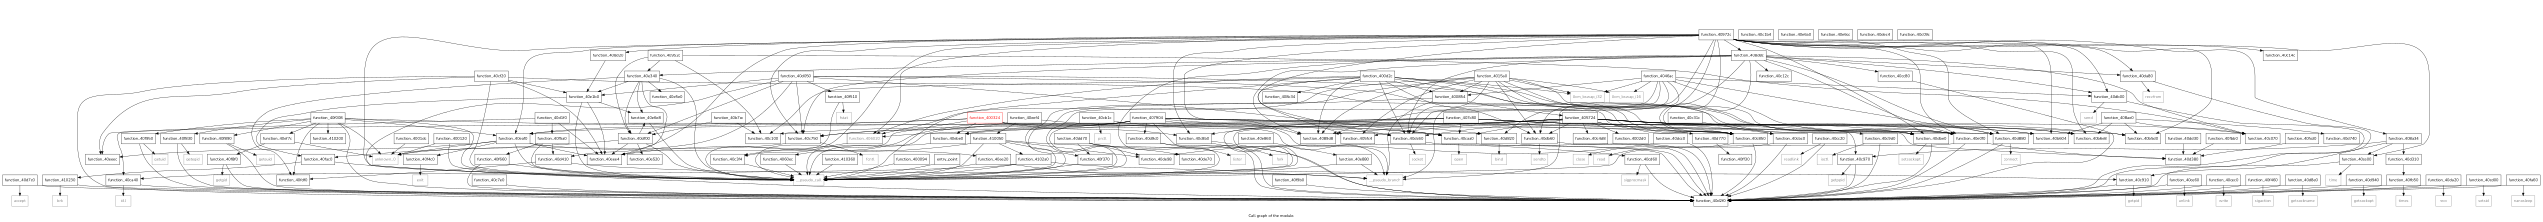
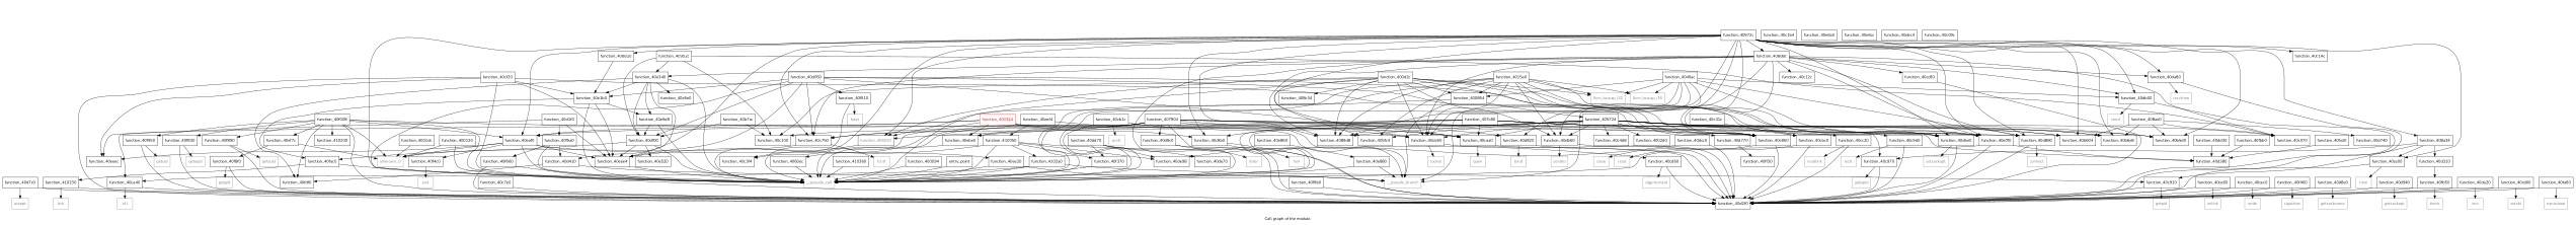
  digraph {
    fontname=Nunito
    label="Call graph of the module."
    node [fontname=Nunito shape=record]
    edge [fontname=Nunito]
    n1 [label="{function_40f5a0}"]
    n2 [label="{function_40d410}"]
    n3 [label="{function_40f660}"]
    n4 [color=gray50 fontcolor=gray50 label="{__pseudo_call}"]
    n5 [label="{function_40fdf0}"]
    n6 [color=gray50 fontcolor=gray50 label="{__pseudo_branch}"]
    n7 [label="{function_40d2f0}"]
    n8 [label="{function_40c1b4}"]
    n9 [label="{function_40c31c}"]
    n10 [label="{function_40cbc0}"]
    n11 [color=gray50 fontcolor=gray50 label="{read}"]
    n12 [label="{function_40c3f4}"]
    n13 [label="{function_40c4d8}"]
    n14 [label="{function_40c750}"]
    n15 [color=gray50 fontcolor=gray50 label="{unknown_0}"]
    n16 [color=gray50 fontcolor=gray50 label="{fcntl}"]
    n17 [label="{function_40c7e0}"]
    n18 [label="{function_40db60}"]
    n19 [color=gray50 fontcolor=gray50 label="{sendto}"]
    n20 [label="{function_40c850}"]
    n21 [color=gray50 fontcolor=gray50 label="{close}"]
    n22 [label="{function_40c8b0}"]
    n23 [color=gray50 fontcolor=gray50 label="{fork}"]
    n24 [label="{function_40cd60}"]
    n25 [color=gray50 fontcolor=gray50 label="{sigprocmask}"]
    n26 [label="{function_40e5e0}"]
    n27 [label="{function_40d7c0}"]
    n28 [color=gray50 fontcolor=gray50 label="{accept}"]
    n29 [label="{function_40f008}"]
    n30 [label="{function_40eaf0}"]
    n31 [label="{function_40ef7c}"]
    n32 [label="{function_40d380}"]
    n33 [label="{function_40f890}"]
    n34 [label="{function_40f950}"]
    n35 [label="{function_40f830}"]
    n36 [label="{function_410200}"]
    n37 [label="{function_40eee4}"]
    n38 [label="{function_40eeec}"]
    n39 [label="{function_40ee20}"]
    n40 [label="{function_40f4c0}"]
    n41 [label="{function_40f8f0}"]
    n42 [color=gray50 fontcolor=gray50 label="{geteuid}"]
    n43 [color=gray50 fontcolor=gray50 label="{getgid}"]
    n44 [color=gray50 fontcolor=gray50 label="{getuid}"]
    n45 [color=gray50 fontcolor=gray50 label="{getegid}"]
    n46 [label="{function_40c910}"]
    n47 [color=gray50 fontcolor=gray50 label="{getpid}"]
    n48 [label="{function_40dbe0}"]
    n49 [color=gray50 fontcolor=gray50 label="{setsockopt}"]
    n50 [label="{function_40e6a0}"]
    n51 [label="{function_40d820}"]
    n52 [color=gray50 fontcolor=gray50 label="{bind}"]
    n53 [label="{function_40ce00}"]
    n54 [color=gray50 fontcolor=gray50 label="{time}"]
    n55 [label="{function_40dc60}"]
    n56 [color=gray50 fontcolor=gray50 label="{socket}"]
    n57 [label="{function_40c970}"]
    n58 [color=gray50 fontcolor=gray50 label="{getppid}"]
    n59 [label="{function_40dcc0}"]
    n60 [label="{function_40de98}"]
    n61 [label="{function_40e6cc}"]
    n62 [label="{function_40d880}"]
    n63 [color=gray50 fontcolor=gray50 label="{connect}"]
    n64 [label="{function_40ce60}"]
    n65 [color=gray50 fontcolor=gray50 label="{unlink}"]
    n66 [label="{function_40dd30}"]
    n67 [label="{function_40c9d0}"]
    n68 [color=gray50 fontcolor=gray50 label="{ioctl}"]
    n69 [label="{function_40dd70}"]
    n70 [label="{function_40de70}"]
    n71 [label="{function_40f370}"]
    n72 [label="{function_40ca40}"]
    n73 [color=gray50 fontcolor=gray50 label="{kill}"]
    n74 [label="{function_40cec0}"]
    n75 [color=gray50 fontcolor=gray50 label="{write}"]
    n76 [label="{function_40caa0}"]
    n77 [color=gray50 fontcolor=gray50 label="{open}"]
    n78 [label="{function_40cb1c}"]
    n79 [color=gray50 fontcolor=gray50 label="{prctl}"]
    n80 [label="{function_40cf20}"]
    n81 [label="{function_40e1b0}"]
    n82 [label="{function_40e6e8}"]
    n83 [label="{function_40fac0}"]
    n84 [label="{function_40dec4}"]
    n85 [label="{function_40d050}"]
    n86 [label="{function_40df00}"]
    n87 [label="{function_40e0f0}"]
    n88 [label="{function_40f510}"]
    n89 [label="{function_40e520}"]
    n90 [color=gray50 fontcolor=gray50 label="{fstat}"]
    n91 [label="{function_410230}"]
    n92 [label="{function_40d1f0}"]
    n93 [label="{function_40f460}"]
    n94 [color=gray50 fontcolor=gray50 label="{sigaction}"]
    n95 [label="{function_40c12c}"]
    n96 [label="{function_40c14c}"]
    n97 [label="{function_40d8e0}"]
    n98 [color=gray50 fontcolor=gray50 label="{getsockname}"]
    n99 [label="{function_40e860}"]
    n100 [label="{function_40e880}"]
    n101 [label="{function_40d940}"]
    n102 [color=gray50 fontcolor=gray50 label="{getsockopt}"]
    n103 [color=gray50 fontcolor=gray50 label="{exit}"]
    n104 [label="{function_40ebe0}"]
    n105 [label="{function_40d9c0}"]
    n106 [color=gray50 fontcolor=gray50 label="{listen}"]
    n107 [label="{function_40da20}"]
    n108 [color=gray50 fontcolor=gray50 label="{recv}"]
    n109 [label="{function_40da80}"]
    n110 [color=gray50 fontcolor=gray50 label="{recvfrom}"]
    n111 [label="{function_40eef4}"]
    n112 [label="{function_410050}"]
    n113 [label="{function_4102a0}"]
    n114 [label="{function_40db00}"]
    n115 [color=gray50 fontcolor=gray50 label="{send}"]
    n116 [label="{function_40d310}"]
    n117 [label="{function_40fb50}"]
    n118 [color=gray50 fontcolor=gray50 label="{times}"]
    n119 [label="{function_40cc20}"]
    n120 [color=gray50 fontcolor=gray50 label="{readlink}"]
    n121 [label="{function_40cc80}"]
    n122 [label="{function_40e340}"]
    n123 [label="{function_40d740}"]
    n124 [label="{function_40cd00}"]
    n125 [color=gray50 fontcolor=gray50 label="{setsid}"]
    n126 [label="{function_40fa60}"]
    n127 [color=gray50 fontcolor=gray50 label="{nanosleep}"]
    n128 [color=gray50 fontcolor=gray50 label="{brk}"]
    n129 [label="{function_40fbb0}"]
    n130 [label="{function_40f9b0}"]
    n131 [color=gray50 fontcolor=gray50 label="{llvm_bswap_i32}"]
    n132 [color=gray50 fontcolor=gray50 label="{llvm_bswap_i16}"]
    n133 [label="{function_40fcd0}"]
    n134 [label="{function_40ff30}"]
    n135 [label="{function_410360}"]
    n136 [label="{function_40d770}"]
    n137 [label="{function_400094}"]
    n138 [label="{function_400120}"]
    n139 [label="{function_4001dc}"]
    n140 [label="{entry_point}"]
    n141 [label="{function_4002d0}"]
    n142 [color=red fontcolor=red label="{function_400324}"]
    n143 [label="{function_400854}"]
    n144 [label="{function_405724}"]
    n145 [label="{function_407c80}"]
    n146 [label="{function_40b5d0}"]
    n147 [label="{function_40b604}"]
    n148 [label="{function_40b6e8}"]
    n149 [label="{function_400d2c}"]
    n150 [label="{function_405fc4}"]
    n151 [fontcolor=gray50 label="{function_406020}"]
    n152 [label="{function_4089d8}"]
    n153 [label="{function_408c34}"]
    n154 [label="{function_40c100}"]
    n155 [label="{function_4015a0}"]
    n156 [label="{function_4046ac}"]
    n157 [label="{function_40c070}"]
    n158 [label="{function_4060ec}"]
    n159 [label="{function_407904}"]
    n160 [label="{function_408a34}"]
    n161 [label="{function_408ae0}"]
    n162 [label="{function_408d20}"]
    n163 [label="{function_408d8c}"]
    n164 [label="{function_40952c}"]
    n165 [label="{function_40972c}"]
    n166 [label="{function_40b7cc}"]
    n167 [label="{function_40c09c}"]
    n1 -> n2
    n1 -> n3
    n1 -> n4
    n2 -> n5
    n2 -> n6
    n3 -> n4
    n3 -> n7
    n9 -> n10
    n10 -> n7
    n10 -> n11
-   n12 -> n4
+   n37 -> n4
    n14 -> n15
    n14 -> n16
    n17 -> n7
    n18 -> n7
    n18 -> n19
    n20 -> n7
    n20 -> n21
    n22 -> n7
    n22 -> n23
    n24 -> n7
    n24 -> n25
    n27 -> n7
    n27 -> n28
    n29 -> n4
    n29 -> n5
    n29 -> n7
    n29 -> n15
    n29 -> n30
    n29 -> n31
    n29 -> n32
    n29 -> n33
    n29 -> n34
    n29 -> n35
    n29 -> n36
    n30 -> n4
    n30 -> n15
    n30 -> n37
    n30 -> n38
    n30 -> n39
    n30 -> n40
    n31 -> n15
    n31 -> n41
    n33 -> n7
    n33 -> n42
    n34 -> n7
    n34 -> n44
    n35 -> n7
    n35 -> n45
    n39 -> n4
    n39 -> n6
    n40 -> n103
    n41 -> n7
    n41 -> n43
    n46 -> n7
    n46 -> n47
    n48 -> n7
    n48 -> n49
    n51 -> n7
    n51 -> n52
    n53 -> n7
    n53 -> n54
    n55 -> n7
    n55 -> n56
    n57 -> n7
    n57 -> n58
    n59 -> n7
    n59 -> n60
    n62 -> n7
    n62 -> n63
    n64 -> n7
    n64 -> n65
    n66 -> n32
    n67 -> n7
    n67 -> n68
    n69 -> n7
    n69 -> n60
    n69 -> n70
    n69 -> n71
    n71 -> n4
    n72 -> n7
    n72 -> n73
    n74 -> n7
    n74 -> n75
    n76 -> n7
    n76 -> n77
    n78 -> n4
    n78 -> n76
    n78 -> n79
    n80 -> n4
    n80 -> n7
    n80 -> n20
    n80 -> n37
    n80 -> n38
    n80 -> n81
    n81 -> n4
    n81 -> n37
    n81 -> n82
    n81 -> n83
    n82 -> n4
    n83 -> n4
    n83 -> n91
    n85 -> n7
    n85 -> n14
    n85 -> n20
    n85 -> n37
    n85 -> n76
    n85 -> n81
    n85 -> n86
    n85 -> n87
    n85 -> n88
    n86 -> n4
    n86 -> n37
-   n86 -> n82
+   n82 -> n86
    n86 -> n83
    n86 -> n89
    n87 -> n4
    n87 -> n7
    n87 -> n32
    n88 -> n4
    n88 -> n90
    n91 -> n7
    n91 -> n128
    n92 -> n1
    n92 -> n37
    n92 -> n38
    n93 -> n7
    n93 -> n94
    n97 -> n7
    n97 -> n98
    n99 -> n100
    n100 -> n4
    n100 -> n6
    n101 -> n7
    n101 -> n102
    n104 -> n4
    n105 -> n7
    n105 -> n106
    n107 -> n7
    n107 -> n108
    n109 -> n7
    n109 -> n110
    n111 -> n14
    n111 -> n76
    n111 -> n112
    n112 -> n4
    n112 -> n24
    n112 -> n37
    n112 -> n60
    n112 -> n71
    n112 -> n113
    n113 -> n4
    n113 -> n46
    n113 -> n72
    n114 -> n7
    n114 -> n115
    n116 -> n117
    n117 -> n7
    n117 -> n118
    n119 -> n7
    n119 -> n120
    n121 -> n7
    n122 -> n4
    n122 -> n5
    n122 -> n26
    n122 -> n37
    n122 -> n81
    n122 -> n82
    n122 -> n86
    n124 -> n7
    n124 -> n125
    n126 -> n7
    n126 -> n127
    n129 -> n32
    n130 -> n7
    n133 -> n32
    n135 -> n4
    n136 -> n134
    n137 -> n4
    n138 -> n4
    n138 -> n15
    n139 -> n15
    n140 -> n4
    n142 -> n4
    n142 -> n6
    n142 -> n22
    n142 -> n30
    n142 -> n57
    n142 -> n72
    n142 -> n104
    n143 -> n4
    n143 -> n6
    n143 -> n144
    n144 -> n4
    n144 -> n10
    n144 -> n13
    n144 -> n18
    n144 -> n20
    n144 -> n48
    n144 -> n55
    n144 -> n76
-   n144 -> n87
+   n144 -> n119
    n144 -> n136
    n144 -> n141
    n144 -> n146
    n144 -> n147
    n144 -> n148
    n144 -> n150
    n144 -> n151
    n144 -> n152
    n144 -> n154
    n144 -> n157
    n145 -> n4
    n145 -> n22
    n145 -> n30
    n145 -> n67
    n145 -> n76
    n145 -> n104
    n145 -> n146
    n145 -> n147
    n145 -> n148
    n149 -> n4
    n149 -> n18
    n149 -> n20
    n149 -> n48
    n149 -> n55
    n149 -> n87
    n149 -> n131
    n149 -> n143
    n149 -> n150
    n149 -> n151
    n149 -> n152
    n149 -> n153
    n149 -> n154
    n151 -> n12
    n155 -> n4
    n155 -> n18
    n155 -> n20
    n155 -> n48
    n155 -> n55
    n155 -> n87
    n155 -> n131
    n155 -> n132
    n155 -> n143
    n155 -> n150
    n155 -> n151
    n155 -> n152
    n156 -> n4
    n156 -> n51
    n156 -> n55
    n156 -> n62
    n156 -> n87
    n156 -> n114
    n156 -> n131
    n156 -> n132
    n156 -> n143
    n156 -> n152
    n158 -> n4
    n159 -> n4
    n159 -> n6
    n159 -> n7
    n159 -> n14
    n159 -> n20
    n159 -> n48
    n159 -> n51
    n159 -> n55
    n159 -> n62
    n159 -> n104
    n159 -> n105
    n159 -> n158
    n160 -> n46
    n160 -> n53
    n160 -> n57
    n160 -> n116
    n161 -> n123
    n161 -> n146
    n161 -> n147
    n161 -> n148
    n161 -> n157
    n162 -> n81
    n163 -> n4
    n163 -> n6
    n163 -> n14
    n163 -> n20
    n163 -> n55
    n163 -> n62
    n163 -> n87
    n163 -> n95
    n163 -> n109
    n163 -> n114
    n163 -> n121
    n163 -> n122
    n163 -> n152
    n163 -> n157
    n164 -> n86
    n164 -> n122
    n164 -> n154
    n164 -> n157
    n165 -> n2
    n165 -> n4
    n165 -> n6
    n165 -> n12
    n165 -> n14
    n165 -> n18
    n165 -> n20
    n165 -> n22
    n165 -> n30
    n165 -> n48
    n165 -> n53
    n165 -> n55
    n165 -> n62
    n165 -> n87
    n165 -> n96
    n165 -> n109
    n165 -> n114
    n165 -> n146
    n165 -> n147
    n165 -> n148
    n165 -> n151
    n165 -> n152
    n165 -> n160
    n165 -> n162
    n165 -> n163
    n166 -> n86
    n166 -> n154
  }
